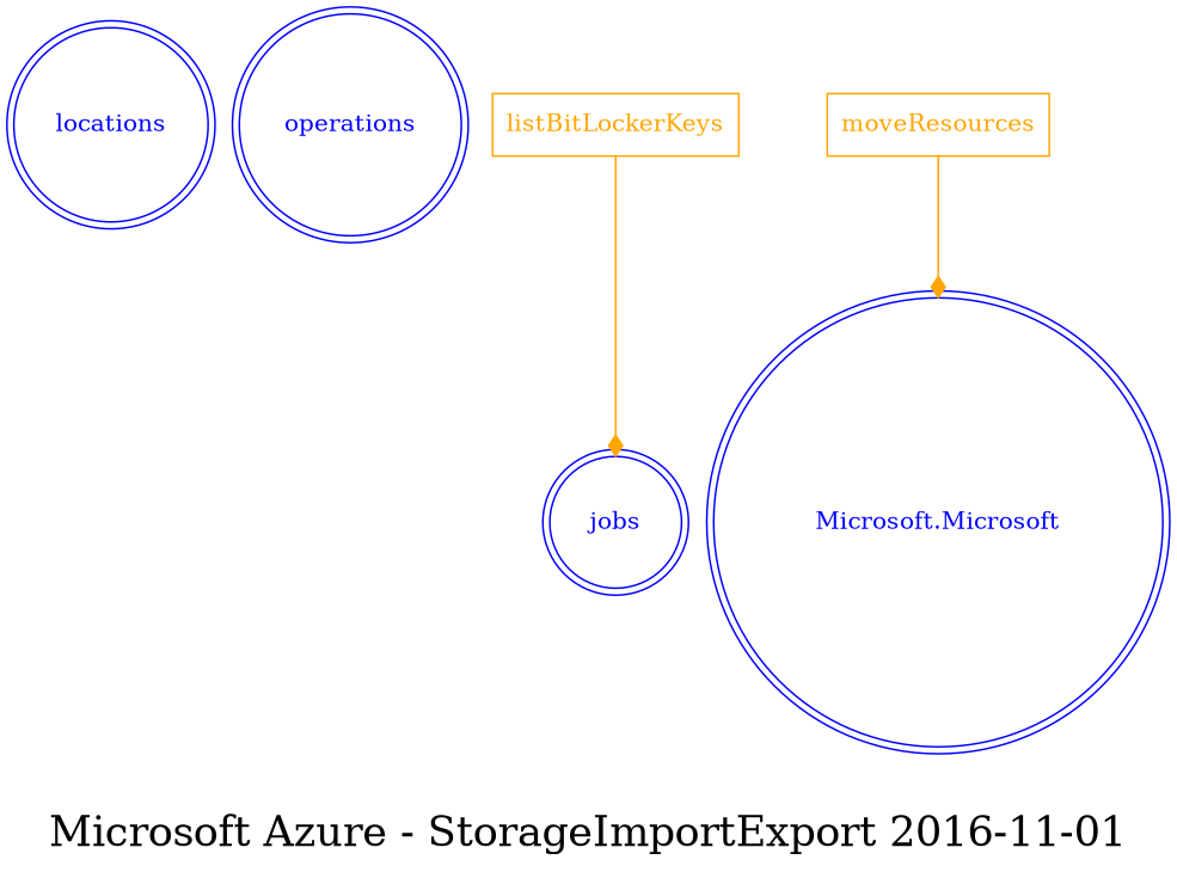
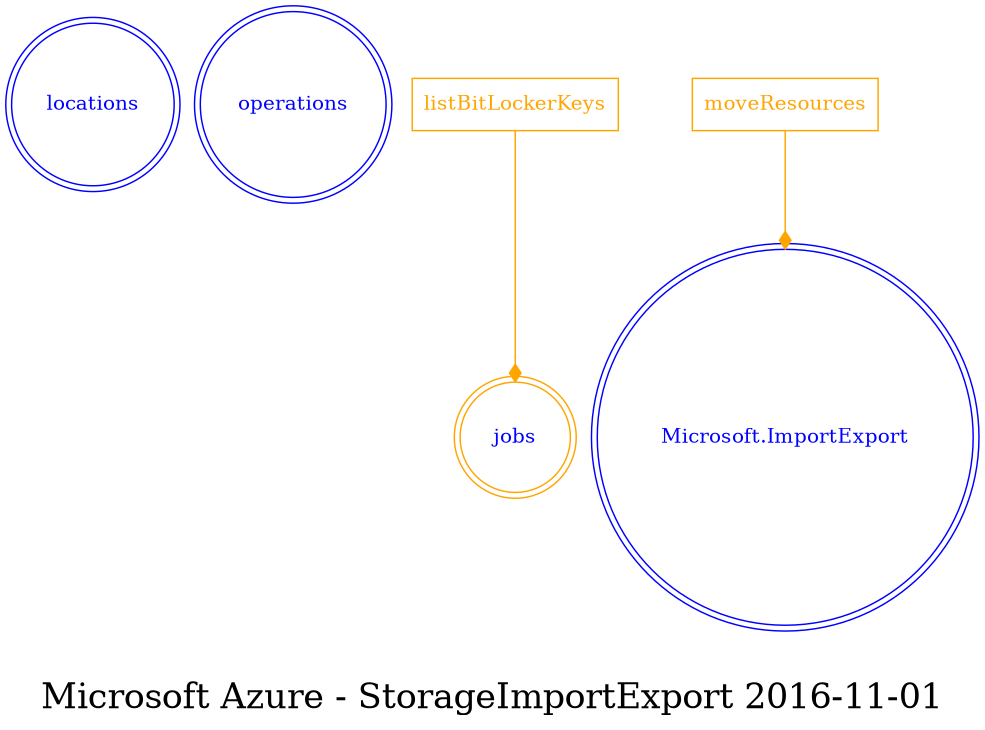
  digraph {
    fontsize=24
    label="Microsoft Azure - StorageImportExport 2016-11-01"
    splines=true
    node [color=blue fontcolor=blue shape=doublecircle]
    edge [arrowhead=diamond arrowtail=none color=orange fontcolor=orange]
    locations
    operations
    listBitLockerKeys [color=orange fontcolor=orange shape=box]
-   jobs
+   jobs [color=orange]
    moveResources [color=orange fontcolor=orange shape=box]
-   "Microsoft.ImportExport" [label="Microsoft.Microsoft"]
+   "Microsoft.ImportExport"
    listBitLockerKeys -> jobs
    moveResources -> "Microsoft.ImportExport"
  }
